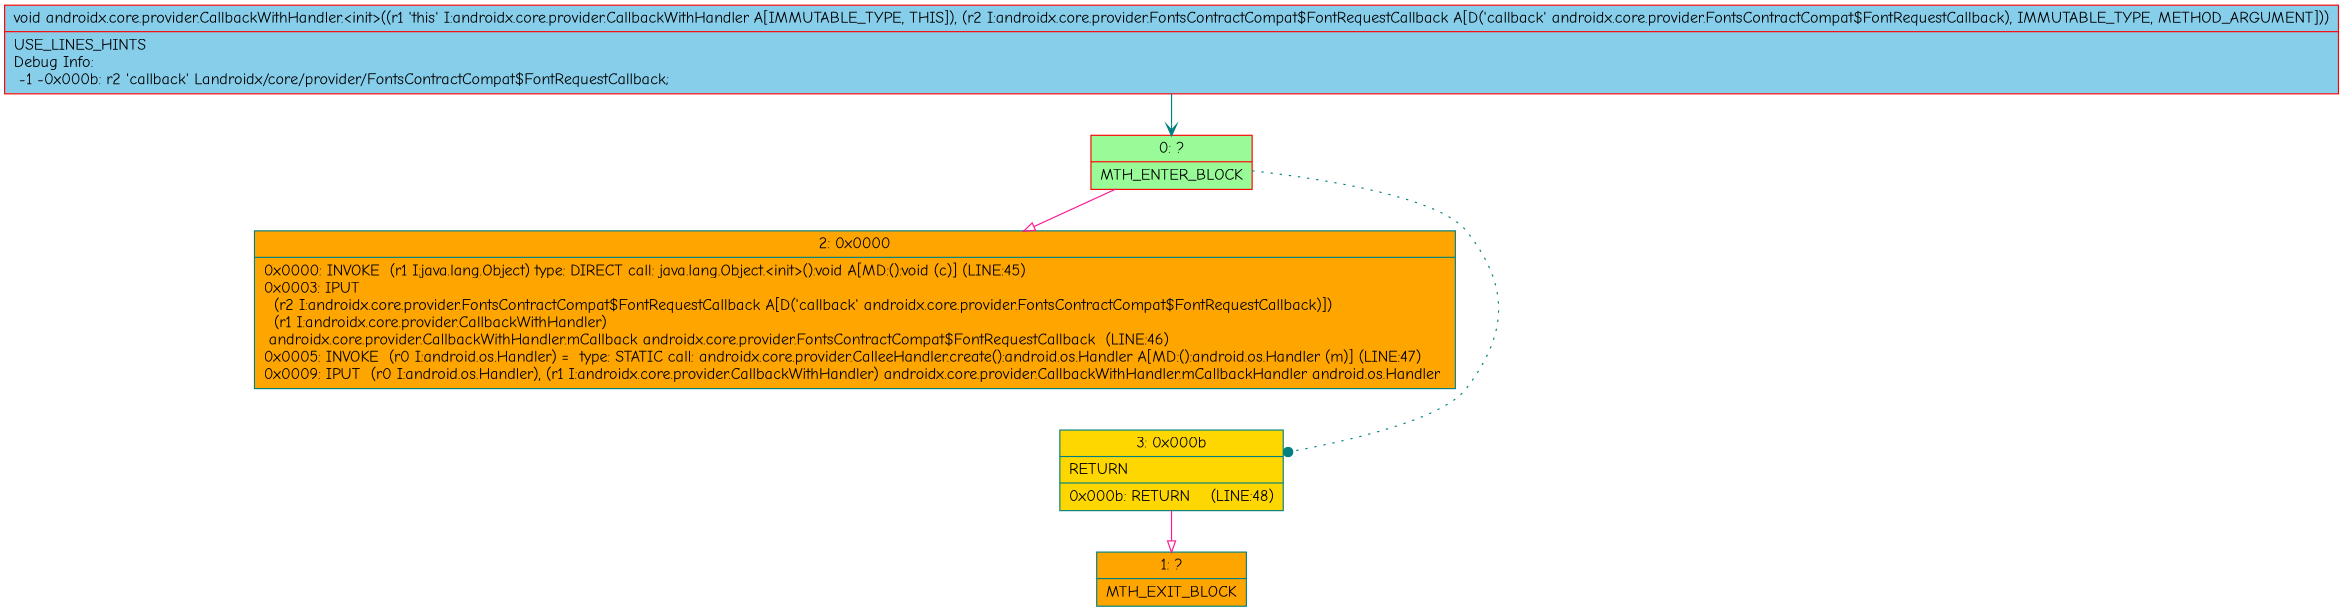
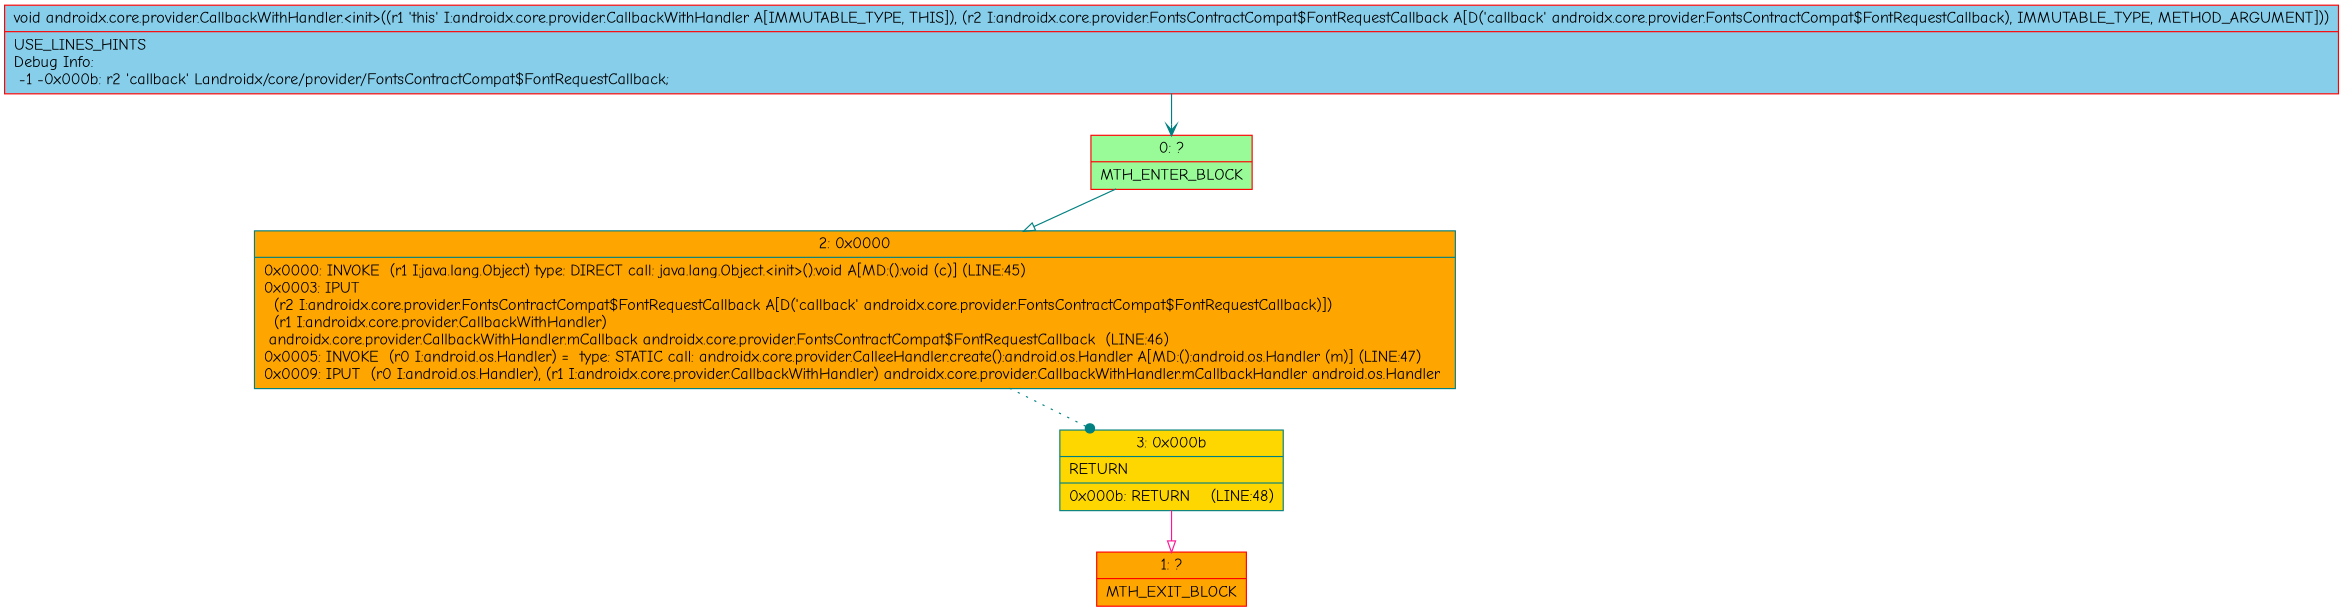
  digraph {
    fontname="Comic Neue"
    node [color=teal fillcolor=orange fontname="Comic Neue" shape=record style=filled]
    edge [arrowhead=onormal color=deeppink fontname="Comic Neue" style=solid]
    n1 [color=red fillcolor=palegreen label="{0\:\ ?|MTH_ENTER_BLOCK\l}"]
    n2 [label="{2\:\ 0x0000|0x0000: INVOKE  (r1 I:java.lang.Object) type: DIRECT call: java.lang.Object.\<init\>():void A[MD:():void (c)] (LINE:45)\l0x0003: IPUT  \l  (r2 I:androidx.core.provider.FontsContractCompat$FontRequestCallback A[D('callback' androidx.core.provider.FontsContractCompat$FontRequestCallback)])\l  (r1 I:androidx.core.provider.CallbackWithHandler)\l androidx.core.provider.CallbackWithHandler.mCallback androidx.core.provider.FontsContractCompat$FontRequestCallback  (LINE:46)\l0x0005: INVOKE  (r0 I:android.os.Handler) =  type: STATIC call: androidx.core.provider.CalleeHandler.create():android.os.Handler A[MD:():android.os.Handler (m)] (LINE:47)\l0x0009: IPUT  (r0 I:android.os.Handler), (r1 I:androidx.core.provider.CallbackWithHandler) androidx.core.provider.CallbackWithHandler.mCallbackHandler android.os.Handler \l}"]
    n3 [fillcolor=gold label="{3\:\ 0x000b|RETURN\l|0x000b: RETURN    (LINE:48)\l}"]
-   n4 [label="{1\:\ ?|MTH_EXIT_BLOCK\l}"]
+   n4 [color=red label="{1\:\ ?|MTH_EXIT_BLOCK\l}"]
    n5 [color=red fillcolor=skyblue label="{void androidx.core.provider.CallbackWithHandler.\<init\>((r1 'this' I:androidx.core.provider.CallbackWithHandler A[IMMUTABLE_TYPE, THIS]), (r2 I:androidx.core.provider.FontsContractCompat$FontRequestCallback A[D('callback' androidx.core.provider.FontsContractCompat$FontRequestCallback), IMMUTABLE_TYPE, METHOD_ARGUMENT]))  | USE_LINES_HINTS\lDebug Info:\l  \-1 \-0x000b: r2 'callback' Landroidx\/core\/provider\/FontsContractCompat$FontRequestCallback;\l}"]
-   n1 -> n2
-   n1 -> n3 [arrowhead=dot color=teal style=dotted]
+   n1 -> n2 [color=teal]
+   n2 -> n3 [arrowhead=dot color=teal style=dotted]
    n3 -> n4
    n5 -> n1 [arrowhead=vee color=teal]
  }
